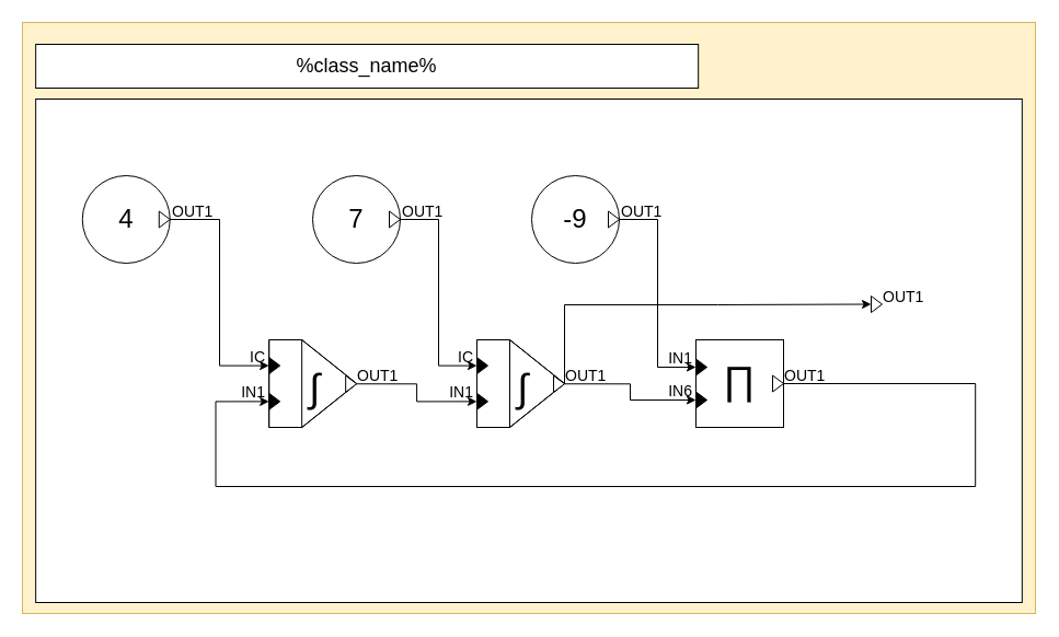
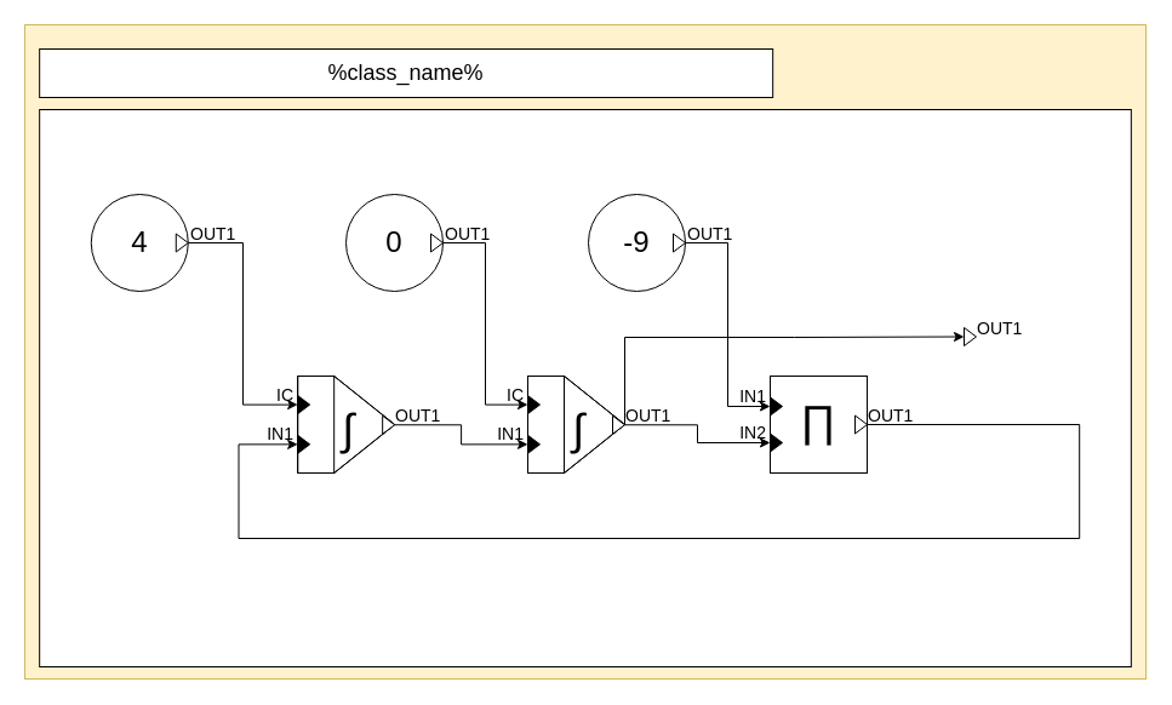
  <mxCell id="0" />
  <mxCell id="1" parent="0" />
  <mxCell id="2" value="" style="rounded=0;whiteSpace=wrap;html=1;fillColor=#fff2cc;strokeColor=#d6b656;container=0;connectable=0;allowArrows=0;treeFolding=0;moveCells=0;treeMoving=0;comic=0;rotatable=0;expand=1;autosize=1;resizeWidth=1;resizeHeight=1;metaEdit=1;" parent="1" vertex="1"><mxGeometry x="20" y="20" width="925" height="540" as="geometry"><mxRectangle x="40" y="400" width="50" height="40" as="alternateBounds" /></mxGeometry></mxCell>
  <mxCell id="3" value="%class_name%" style="rounded=0;whiteSpace=wrap;html=1;fillColor=#ffffff;fontSize=18;connectable=0;allowArrows=0;rotatable=0;cloneable=0;deletable=0;" parent="2" vertex="1"><mxGeometry x="12.171" y="20" width="605" height="40" as="geometry" /></mxCell>
  <mxCell id="4" value="" style="rounded=0;whiteSpace=wrap;html=1;fillColor=#ffffff;connectable=0;allowArrows=0;container=1;collapsible=0;portConstraintRotation=0;rotatable=0;cloneable=0;deletable=0;recursiveResize=0;" parent="2" vertex="1"><mxGeometry x="12.171" y="70" width="900.658" height="460" as="geometry"><mxRectangle x="10" y="70" width="50" height="40" as="alternateBounds" /></mxGeometry></mxCell>
  <mxCell id="5" value="&amp;int;" style="shape=stencil(7ZVNDoMgEIVPw95IF24b294DFSuRggGq7e3LjzYSS6NRdybGMM7jyzi8CQCmskINBnFUAXgBcZxE+qXDzg+RbHCu3LcWCYIyil1GKsFr3JFC9QTCKiyIMll4BdFZa8zzXcA054xpGuFMepKJEMS3kHakylBe3wV/suIfbVA3yBQ60f1UD3sevDUterkf7Fvy9iJd6lIqJWxEhftgEx972qncZCvuZticcomXbbWGC/jDd2XAciNRyQWeb8qSUOoGKVjxYeTDyOuOe6eDWd/AWXM3SOeOiYUGplAvbNrdfTbzAQ==);whiteSpace=wrap;html=1;aspect=fixed;resizable=0;container=1;collapsible=0;spacingLeft=5;connectable=0;allowArrows=0;fontSize=36;spacingTop=7;metaEdit=1;" parent="4" vertex="1"><mxGeometry x="212.993" y="220" width="80" height="80" as="geometry" /></mxCell>
  <mxCell id="6" value="OUT1" style="triangle;fillColor=#ffffff;fontSize=14;points=[[1,0.5]];allowArrows=0;verticalAlign=middle;horizontal=1;spacingTop=0;align=left;spacingLeft=4;spacingRight=0;html=1;comic=0;treeFolding=0;treeMoving=0;movable=1;resizable=0;rotatable=1;deletable=1;editable=1;connectable=1;movableLabel=1;spacing=2;aspect=fixed;metaEdit=1;" parent="5" vertex="1"><mxGeometry x="70" y="32.75" width="10" height="15" as="geometry"><mxPoint x="5" y="-7" as="offset" /></mxGeometry></mxCell>
  <mxCell id="7" value="IC" style="triangle;fontSize=14;points=[[0,0.5]];allowArrows=0;verticalAlign=middle;horizontal=1;spacingTop=0;align=right;spacingLeft=0;spacingRight=8;html=1;comic=0;treeFolding=0;treeMoving=0;resizable=0;movableLabel=1;spacing=2;aspect=fixed;fillColor=#000000;metaEdit=1;" parent="5" vertex="1"><mxGeometry y="16.12" width="10" height="15" as="geometry"><mxPoint x="-4" y="-8" as="offset" /></mxGeometry></mxCell>
  <mxCell id="8" value="IN1" style="triangle;fontSize=14;points=[[0,0.5]];allowArrows=0;verticalAlign=middle;horizontal=1;spacingTop=0;align=right;spacingLeft=0;spacingRight=8;html=1;comic=0;treeFolding=0;treeMoving=0;resizable=0;movableLabel=1;spacing=2;aspect=fixed;fillColor=#000000;metaEdit=1;" parent="5" vertex="1"><mxGeometry y="48.87" width="10" height="15" as="geometry"><mxPoint x="-4" y="-8" as="offset" /></mxGeometry></mxCell>
  <mxCell id="9" value="&amp;int;" style="shape=stencil(7ZVNDoMgEIVPw95IF24b294DFSuRggGq7e3LjzYSS6NRdybGMM7jyzi8CQCmskINBnFUAXgBcZxE+qXDzg+RbHCu3LcWCYIyil1GKsFr3JFC9QTCKiyIMll4BdFZa8zzXcA054xpGuFMepKJEMS3kHakylBe3wV/suIfbVA3yBQ60f1UD3sevDUterkf7Fvy9iJd6lIqJWxEhftgEx972qncZCvuZticcomXbbWGC/jDd2XAciNRyQWeb8qSUOoGKVjxYeTDyOuOe6eDWd/AWXM3SOeOiYUGplAvbNrdfTbzAQ==);whiteSpace=wrap;html=1;aspect=fixed;resizable=0;container=1;collapsible=0;spacingLeft=5;connectable=0;allowArrows=0;fontSize=36;spacingTop=7;metaEdit=1;" parent="4" vertex="1"><mxGeometry x="402.827" y="220" width="80" height="80" as="geometry" /></mxCell>
  <mxCell id="10" value="OUT1" style="triangle;fillColor=#ffffff;fontSize=14;points=[[1,0.5]];allowArrows=0;verticalAlign=middle;horizontal=1;spacingTop=0;align=left;spacingLeft=4;spacingRight=0;html=1;comic=0;treeFolding=0;treeMoving=0;movable=1;resizable=0;rotatable=1;deletable=1;editable=1;connectable=1;movableLabel=1;spacing=2;aspect=fixed;metaEdit=1;" parent="9" vertex="1"><mxGeometry x="70" y="32.75" width="10" height="15" as="geometry"><mxPoint x="5" y="-7" as="offset" /></mxGeometry></mxCell>
  <mxCell id="11" value="IC" style="triangle;fontSize=14;points=[[0,0.5]];allowArrows=0;verticalAlign=middle;horizontal=1;spacingTop=0;align=right;spacingLeft=0;spacingRight=8;html=1;comic=0;treeFolding=0;treeMoving=0;resizable=0;movableLabel=1;spacing=2;aspect=fixed;fillColor=#000000;metaEdit=1;" parent="9" vertex="1"><mxGeometry y="16.12" width="10" height="15" as="geometry"><mxPoint x="-4" y="-8" as="offset" /></mxGeometry></mxCell>
  <mxCell id="12" value="IN1" style="triangle;fontSize=14;points=[[0,0.5]];allowArrows=0;verticalAlign=middle;horizontal=1;spacingTop=0;align=right;spacingLeft=0;spacingRight=8;html=1;comic=0;treeFolding=0;treeMoving=0;resizable=0;movableLabel=1;spacing=2;aspect=fixed;fillColor=#000000;metaEdit=1;" parent="9" vertex="1"><mxGeometry y="48.87" width="10" height="15" as="geometry"><mxPoint x="-4" y="-8" as="offset" /></mxGeometry></mxCell>
  <mxCell id="13" value="4" style="ellipse;whiteSpace=wrap;html=1;comic=0;fillColor=#ffffff;fontSize=24;align=center;allowArrows=0;connectable=0;container=1;collapsible=0;recursiveResize=1;direction=west;resizable=0;metaEdit=1;" parent="4" vertex="1"><mxGeometry x="42.599" y="70" width="80" height="80" as="geometry" /></mxCell>
  <mxCell id="14" value="OUT1" style="triangle;fillColor=#ffffff;fontSize=14;points=[[1,0.5]];allowArrows=0;verticalAlign=middle;horizontal=1;spacingTop=0;align=left;spacingLeft=4;spacingRight=0;html=1;comic=0;treeFolding=0;treeMoving=0;movable=1;resizable=0;rotatable=1;deletable=1;editable=1;connectable=1;movableLabel=1;spacing=2;aspect=fixed;metaEdit=1;" parent="13" vertex="1"><mxGeometry x="70" y="32.5" width="10" height="15" as="geometry"><mxPoint x="6" y="-7" as="offset" /></mxGeometry></mxCell>
  <mxCell id="15" style="edgeStyle=orthogonalEdgeStyle;rounded=0;orthogonalLoop=1;jettySize=auto;html=1;exitX=1;exitY=0.5;exitDx=0;exitDy=0;entryX=0;entryY=0.5;entryDx=0;entryDy=0;" parent="4" source="14" target="7" edge="1"><mxGeometry relative="1" as="geometry" /></mxCell>
- <mxCell id="16" value="7" style="ellipse;whiteSpace=wrap;html=1;comic=0;fillColor=#ffffff;fontSize=24;align=center;allowArrows=0;connectable=0;container=1;collapsible=0;recursiveResize=1;direction=west;resizable=0;metaEdit=1;" parent="4" vertex="1"><mxGeometry x="252.832" y="70" width="80" height="80" as="geometry" /></mxCell>
+ <mxCell id="16" value="0" style="ellipse;whiteSpace=wrap;html=1;comic=0;fillColor=#ffffff;fontSize=24;align=center;allowArrows=0;connectable=0;container=1;collapsible=0;recursiveResize=1;direction=west;resizable=0;metaEdit=1;" parent="4" vertex="1"><mxGeometry x="252.832" y="70" width="80" height="80" as="geometry" /></mxCell>
  <mxCell id="17" value="OUT1" style="triangle;fillColor=#ffffff;fontSize=14;points=[[1,0.5]];allowArrows=0;verticalAlign=middle;horizontal=1;spacingTop=0;align=left;spacingLeft=4;spacingRight=0;html=1;comic=0;treeFolding=0;treeMoving=0;movable=1;resizable=0;rotatable=1;deletable=1;editable=1;connectable=1;movableLabel=1;spacing=2;aspect=fixed;metaEdit=1;" parent="16" vertex="1"><mxGeometry x="70" y="32.5" width="10" height="15" as="geometry"><mxPoint x="6" y="-7" as="offset" /></mxGeometry></mxCell>
  <mxCell id="18" style="edgeStyle=orthogonalEdgeStyle;rounded=0;orthogonalLoop=1;jettySize=auto;html=1;exitX=1;exitY=0.5;exitDx=0;exitDy=0;entryX=0;entryY=0.5;entryDx=0;entryDy=0;" parent="4" source="17" target="11" edge="1"><mxGeometry relative="1" as="geometry" /></mxCell>
  <mxCell id="19" style="edgeStyle=orthogonalEdgeStyle;rounded=0;orthogonalLoop=1;jettySize=auto;html=1;exitX=1;exitY=0.5;exitDx=0;exitDy=0;entryX=0;entryY=0.5;entryDx=0;entryDy=0;" parent="4" source="6" target="12" edge="1"><mxGeometry relative="1" as="geometry" /></mxCell>
  <mxCell id="20" value="&amp;prod;" style="whiteSpace=wrap;html=1;aspect=fixed;comic=0;fillColor=#FFFFFF;fontSize=36;align=center;resizable=0;container=1;collapsible=0;points=[];allowArrows=0;spacingTop=-6;metaEdit=1;connectable=0;" parent="4" vertex="1"><mxGeometry x="602.829" y="220" width="80" height="80" as="geometry" /></mxCell>
  <mxCell id="21" value="OUT1" style="triangle;fillColor=#ffffff;fontSize=14;points=[[1,0.5]];allowArrows=0;verticalAlign=middle;horizontal=1;spacingTop=0;align=left;spacingLeft=4;spacingRight=0;html=1;comic=0;treeFolding=0;treeMoving=0;movable=1;resizable=0;rotatable=1;deletable=1;editable=1;connectable=1;movableLabel=1;spacing=2;aspect=fixed;metaEdit=1;" parent="20" vertex="1"><mxGeometry x="70" y="32.5" width="10" height="15" as="geometry"><mxPoint x="5" y="-7" as="offset" /></mxGeometry></mxCell>
  <mxCell id="22" value="IN1" style="triangle;fontSize=14;points=[[0,0.5]];allowArrows=0;verticalAlign=middle;horizontal=1;spacingTop=0;align=right;spacingLeft=0;spacingRight=8;html=1;comic=0;treeFolding=0;treeMoving=0;resizable=0;movableLabel=1;spacing=2;aspect=fixed;fillColor=#000000;metaEdit=1;" parent="20" vertex="1"><mxGeometry y="17.5" width="10" height="15" as="geometry"><mxPoint x="-4" y="-8" as="offset" /></mxGeometry></mxCell>
- <mxCell id="23" value="IN6" style="triangle;fontSize=14;points=[[0,0.5]];allowArrows=0;verticalAlign=middle;horizontal=1;spacingTop=0;align=right;spacingLeft=0;spacingRight=8;html=1;comic=0;treeFolding=0;treeMoving=0;resizable=0;movableLabel=1;spacing=2;aspect=fixed;fillColor=#000000;metaEdit=1;" parent="20" vertex="1"><mxGeometry y="47.5" width="10" height="15" as="geometry"><mxPoint x="-4" y="-8" as="offset" /></mxGeometry></mxCell>
+ <mxCell id="23" value="IN2" style="triangle;fontSize=14;points=[[0,0.5]];allowArrows=0;verticalAlign=middle;horizontal=1;spacingTop=0;align=right;spacingLeft=0;spacingRight=8;html=1;comic=0;treeFolding=0;treeMoving=0;resizable=0;movableLabel=1;spacing=2;aspect=fixed;fillColor=#000000;metaEdit=1;" parent="20" vertex="1"><mxGeometry y="47.5" width="10" height="15" as="geometry"><mxPoint x="-4" y="-8" as="offset" /></mxGeometry></mxCell>
  <mxCell id="24" value="-9" style="ellipse;whiteSpace=wrap;html=1;comic=0;fillColor=#ffffff;fontSize=24;align=center;allowArrows=0;connectable=0;container=1;collapsible=0;recursiveResize=1;direction=west;resizable=0;metaEdit=1;" parent="4" vertex="1"><mxGeometry x="452.834" y="70" width="80" height="80" as="geometry" /></mxCell>
  <mxCell id="25" value="OUT1" style="triangle;fillColor=#ffffff;fontSize=14;points=[[1,0.5]];allowArrows=0;verticalAlign=middle;horizontal=1;spacingTop=0;align=left;spacingLeft=4;spacingRight=0;html=1;comic=0;treeFolding=0;treeMoving=0;movable=1;resizable=0;rotatable=1;deletable=1;editable=1;connectable=1;movableLabel=1;spacing=2;aspect=fixed;metaEdit=1;" parent="24" vertex="1"><mxGeometry x="70" y="32.5" width="10" height="15" as="geometry"><mxPoint x="6" y="-7" as="offset" /></mxGeometry></mxCell>
  <mxCell id="26" style="edgeStyle=orthogonalEdgeStyle;rounded=0;orthogonalLoop=1;jettySize=auto;html=1;exitX=1;exitY=0.5;exitDx=0;exitDy=0;entryX=0;entryY=0.5;entryDx=0;entryDy=0;" parent="4" source="25" target="22" edge="1"><mxGeometry relative="1" as="geometry" /></mxCell>
  <mxCell id="27" style="edgeStyle=orthogonalEdgeStyle;rounded=0;orthogonalLoop=1;jettySize=auto;html=1;exitX=1;exitY=0.5;exitDx=0;exitDy=0;entryX=0;entryY=0.5;entryDx=0;entryDy=0;" parent="4" source="10" target="23" edge="1"><mxGeometry relative="1" as="geometry" /></mxCell>
  <mxCell id="28" style="edgeStyle=orthogonalEdgeStyle;rounded=0;orthogonalLoop=1;jettySize=auto;html=1;exitX=1;exitY=0.5;exitDx=0;exitDy=0;entryX=0;entryY=0.5;entryDx=0;entryDy=0;" parent="4" source="21" target="8" edge="1"><mxGeometry relative="1" as="geometry"><mxPoint x="164.309" y="280" as="targetPoint" /><Array as="points"><mxPoint x="858.059" y="260" /><mxPoint x="858.059" y="354" /><mxPoint x="164.309" y="354" /><mxPoint x="164.309" y="276" /></Array></mxGeometry></mxCell>
  <mxCell id="29" value="OUT1" style="triangle;fillColor=#ffffff;fontSize=14;points=[[0,0.5],[1,0.5]];allowArrows=0;verticalAlign=middle;horizontal=1;spacingTop=0;align=left;spacingLeft=4;spacingRight=0;html=1;comic=0;treeFolding=0;treeMoving=0;movable=1;resizable=0;rotatable=1;deletable=1;editable=1;connectable=1;movableLabel=1;spacing=2;aspect=fixed;metaEdit=1;" parent="4" vertex="1"><mxGeometry x="762.829" y="180" width="10" height="15" as="geometry"><mxPoint x="5" y="-7" as="offset" /></mxGeometry></mxCell>
  <mxCell id="30" style="edgeStyle=orthogonalEdgeStyle;rounded=0;orthogonalLoop=1;jettySize=auto;html=1;exitX=1;exitY=0.5;exitDx=0;exitDy=0;entryX=0;entryY=0.5;entryDx=0;entryDy=0;" parent="4" source="10" target="29" edge="1"><mxGeometry relative="1" as="geometry"><Array as="points"><mxPoint x="483" y="188" /><mxPoint x="623" y="188" /></Array></mxGeometry></mxCell>
